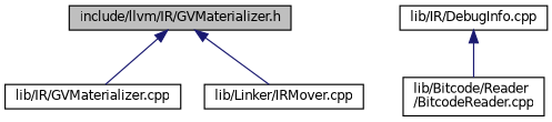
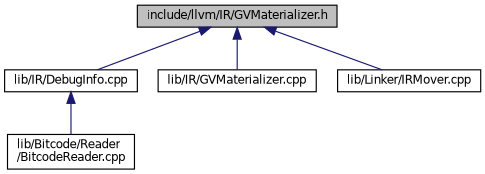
  digraph {
    node [color=black fontname=Helvetica fontsize=10 shape=record]
    edge [color=midnightblue dir=back fontname=Helvetica fontsize=10 labelfontname=Helvetica labelfontsize=10 style=solid]
    n1 [fillcolor=grey75 fontcolor=black height=0.2 label="include/llvm/IR/GVMaterializer.h" style=filled width=0.4]
    n2 [height=0.2 label="lib/IR/DebugInfo.cpp" width=0.4]
    n3 [height=0.2 label="lib/IR/GVMaterializer.cpp" width=0.4]
    n4 [height=0.2 label="lib/Linker/IRMover.cpp" width=0.4]
    n5 [height=0.2 label="lib/Bitcode/Reader\l/BitcodeReader.cpp" width=0.4]
+   n1 -> n2
    n1 -> n3
    n1 -> n4
    n2 -> n5
  }
